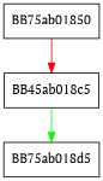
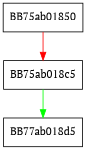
  digraph {
    fontname="PT Serif"
    splines=ortho
    node [fontname="PT Serif" shape=box]
    edge [fontname="PT Serif"]
    BB75ab01850
-   BB75ab018c5 [label=BB45ab018c5]
-   BB75ab018d5
+   BB75ab018c5
+   BB75ab018d5 [label=BB77ab018d5]
    BB75ab01850 -> BB75ab018c5 [color=red]
    BB75ab018c5 -> BB75ab018d5 [color=green]
  }
